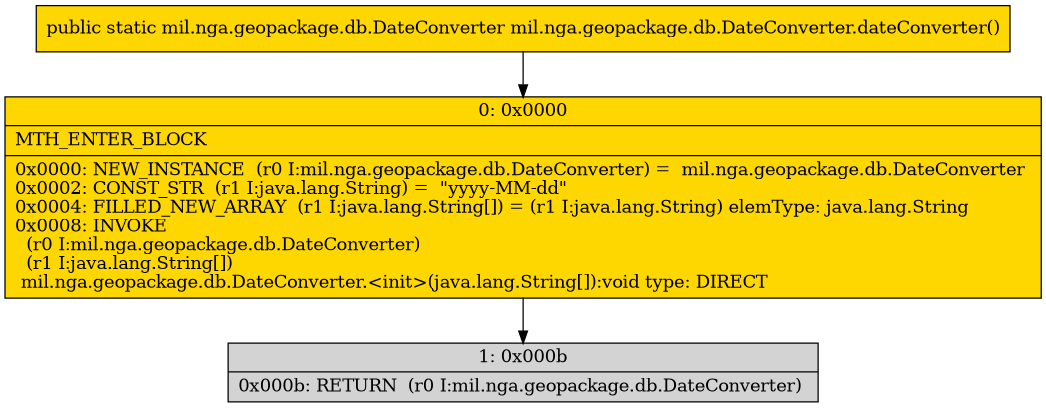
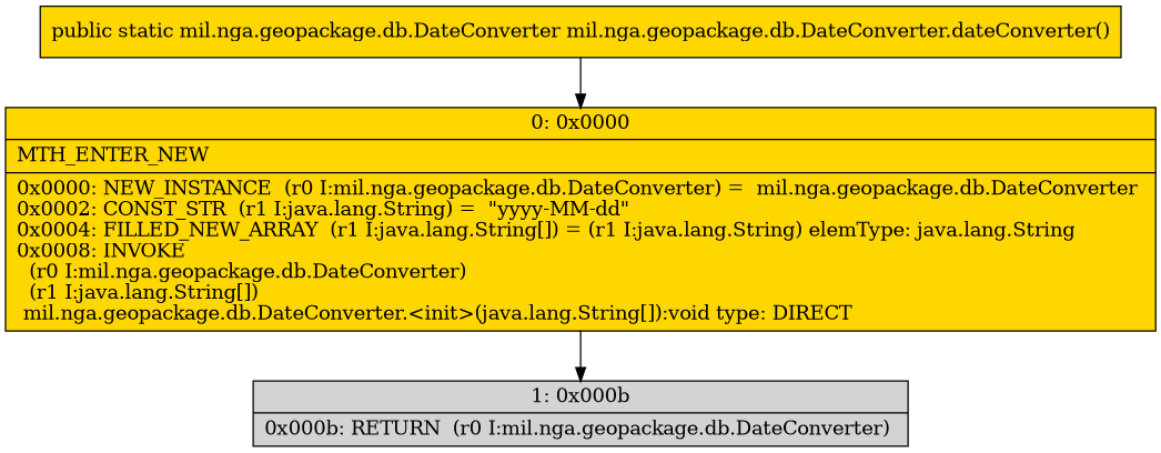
  digraph {
    node [shape=record style=filled fillcolor=gold]
-   n1 [label="{0\:\ 0x0000|MTH_ENTER_BLOCK\l|0x0000: NEW_INSTANCE  (r0 I:mil.nga.geopackage.db.DateConverter) =  mil.nga.geopackage.db.DateConverter \l0x0002: CONST_STR  (r1 I:java.lang.String) =  \"yyyy\-MM\-dd\" \l0x0004: FILLED_NEW_ARRAY  (r1 I:java.lang.String[]) = (r1 I:java.lang.String) elemType: java.lang.String \l0x0008: INVOKE  \l  (r0 I:mil.nga.geopackage.db.DateConverter)\l  (r1 I:java.lang.String[])\l mil.nga.geopackage.db.DateConverter.\<init\>(java.lang.String[]):void type: DIRECT \l}"]
+   n1 [label="{0\:\ 0x0000|MTH_ENTER_NEW\l|0x0000: NEW_INSTANCE  (r0 I:mil.nga.geopackage.db.DateConverter) =  mil.nga.geopackage.db.DateConverter \l0x0002: CONST_STR  (r1 I:java.lang.String) =  \"yyyy\-MM\-dd\" \l0x0004: FILLED_NEW_ARRAY  (r1 I:java.lang.String[]) = (r1 I:java.lang.String) elemType: java.lang.String \l0x0008: INVOKE  \l  (r0 I:mil.nga.geopackage.db.DateConverter)\l  (r1 I:java.lang.String[])\l mil.nga.geopackage.db.DateConverter.\<init\>(java.lang.String[]):void type: DIRECT \l}"]
    n2 [label="{1\:\ 0x000b|0x000b: RETURN  (r0 I:mil.nga.geopackage.db.DateConverter) \l}" fillcolor=lightgrey]
    n3 [label="{public static mil.nga.geopackage.db.DateConverter mil.nga.geopackage.db.DateConverter.dateConverter() }"]
    n1 -> n2
    n3 -> n1
  }
